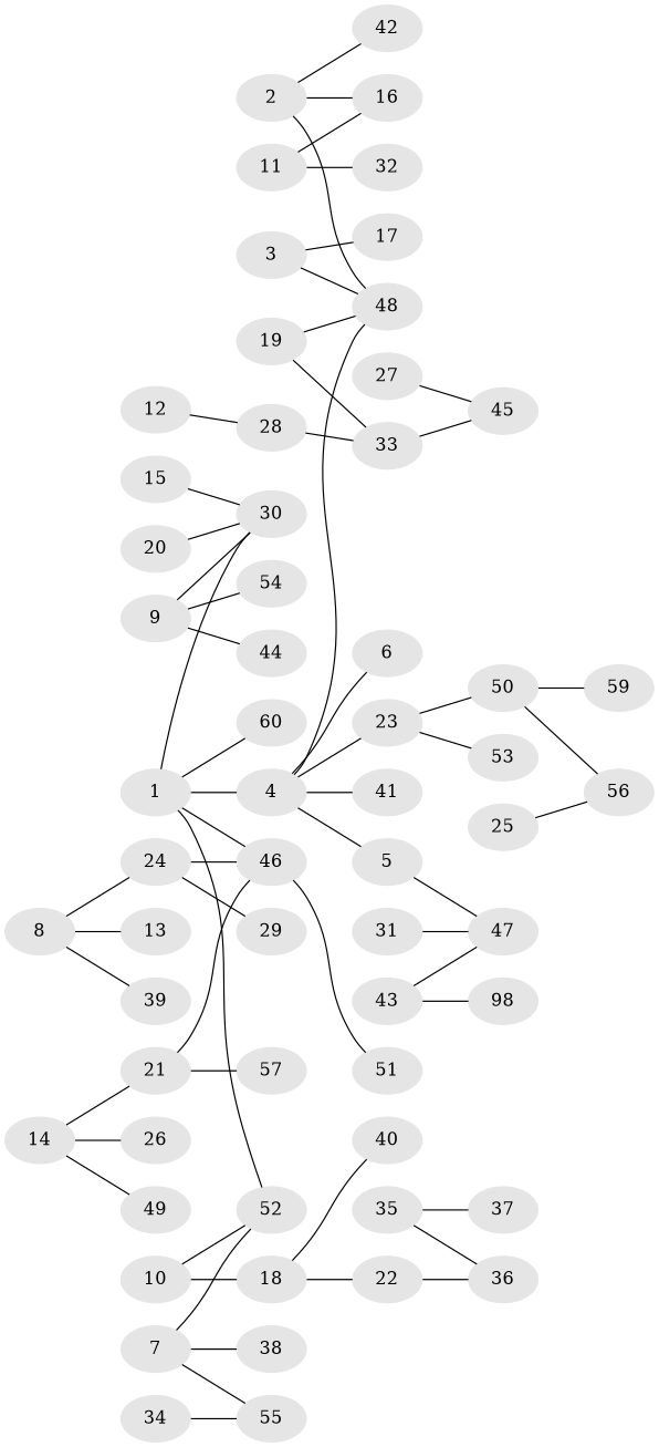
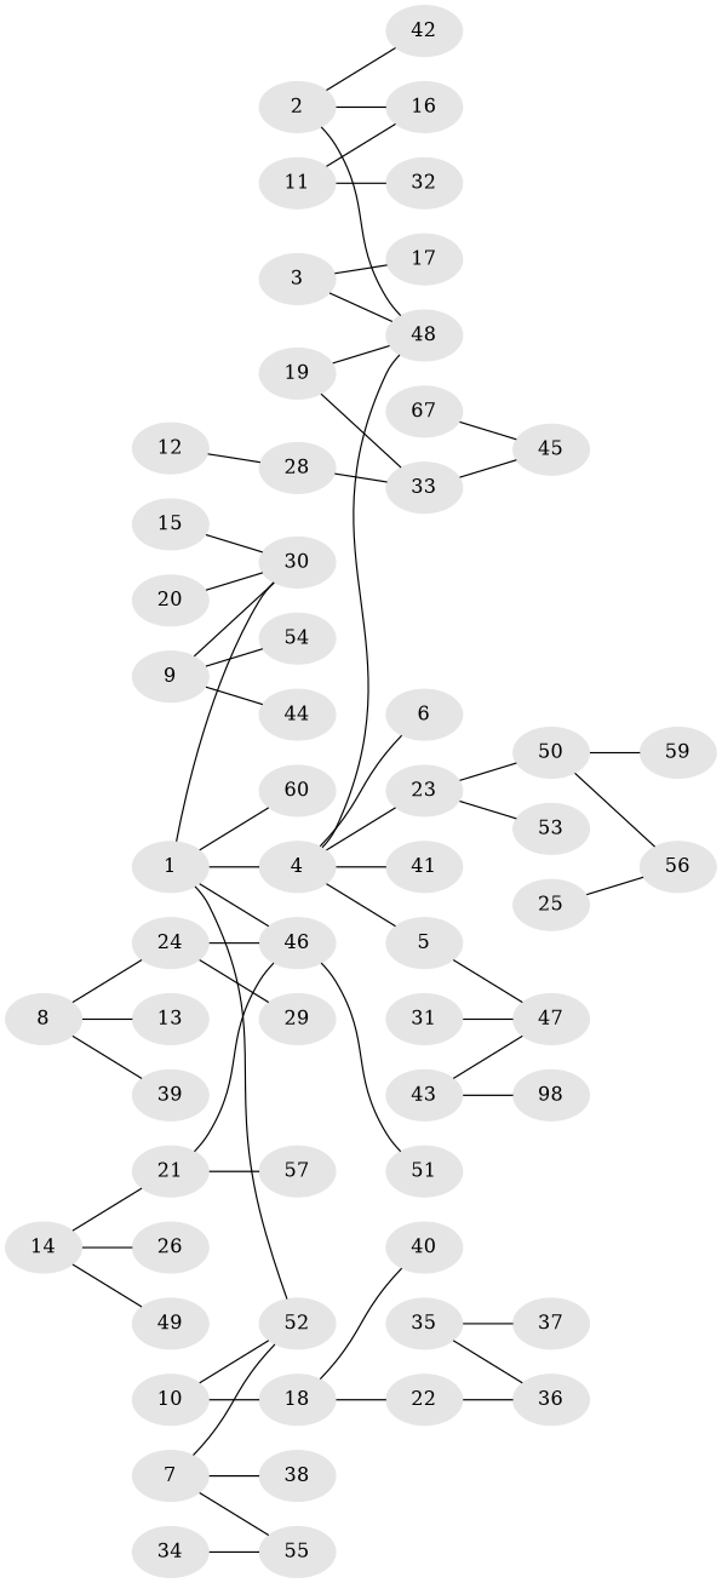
  graph {
    rankdir=LR
    node [color=gray90 style=filled]
    edge [weight=1.0]
    1
    4
    30
    46
    52
    60
    48
    5
    6
    23
    41
    51
    2
    16
    42
    3
    17
    47
    50
    53
    7
    38
    55
    8
    13
    24
    39
    29
    9
    44
    54
    10
    18
    22
    40
    11
    32
    12
    28
    33
    14
    21
    26
    49
    57
    15
    36
    19
    45
    20
    56
    59
    25
-   27
+   27 [label=67]
    31
    34
    35
    37
    43
    n60 [label=98]
    1 -- 4
    1 -- 30
    1 -- 46
    1 -- 52
    1 -- 60
    4 -- 48
    4 -- 5
    4 -- 6
    4 -- 23
    4 -- 41
    46 -- 51
    5 -- 47
    23 -- 50
    23 -- 53
    2 -- 48
    2 -- 16
    2 -- 42
    3 -- 48
    3 -- 17
    50 -- 56
    50 -- 59
    7 -- 52
    7 -- 38
    7 -- 55
    8 -- 13
    8 -- 24
    8 -- 39
    24 -- 46
    24 -- 29
    9 -- 30
    9 -- 44
    9 -- 54
    10 -- 52
    10 -- 18
    18 -- 22
    18 -- 40
    22 -- 36
    11 -- 16
    11 -- 32
    12 -- 28
    28 -- 33
    33 -- 45
    14 -- 21
    14 -- 26
    14 -- 49
    21 -- 46
    21 -- 57
    15 -- 30
    19 -- 48
    19 -- 33
    20 -- 30
    25 -- 56
    27 -- 45
    31 -- 47
    34 -- 55
    35 -- 36
    35 -- 37
    43 -- 47
    43 -- n60
  }
